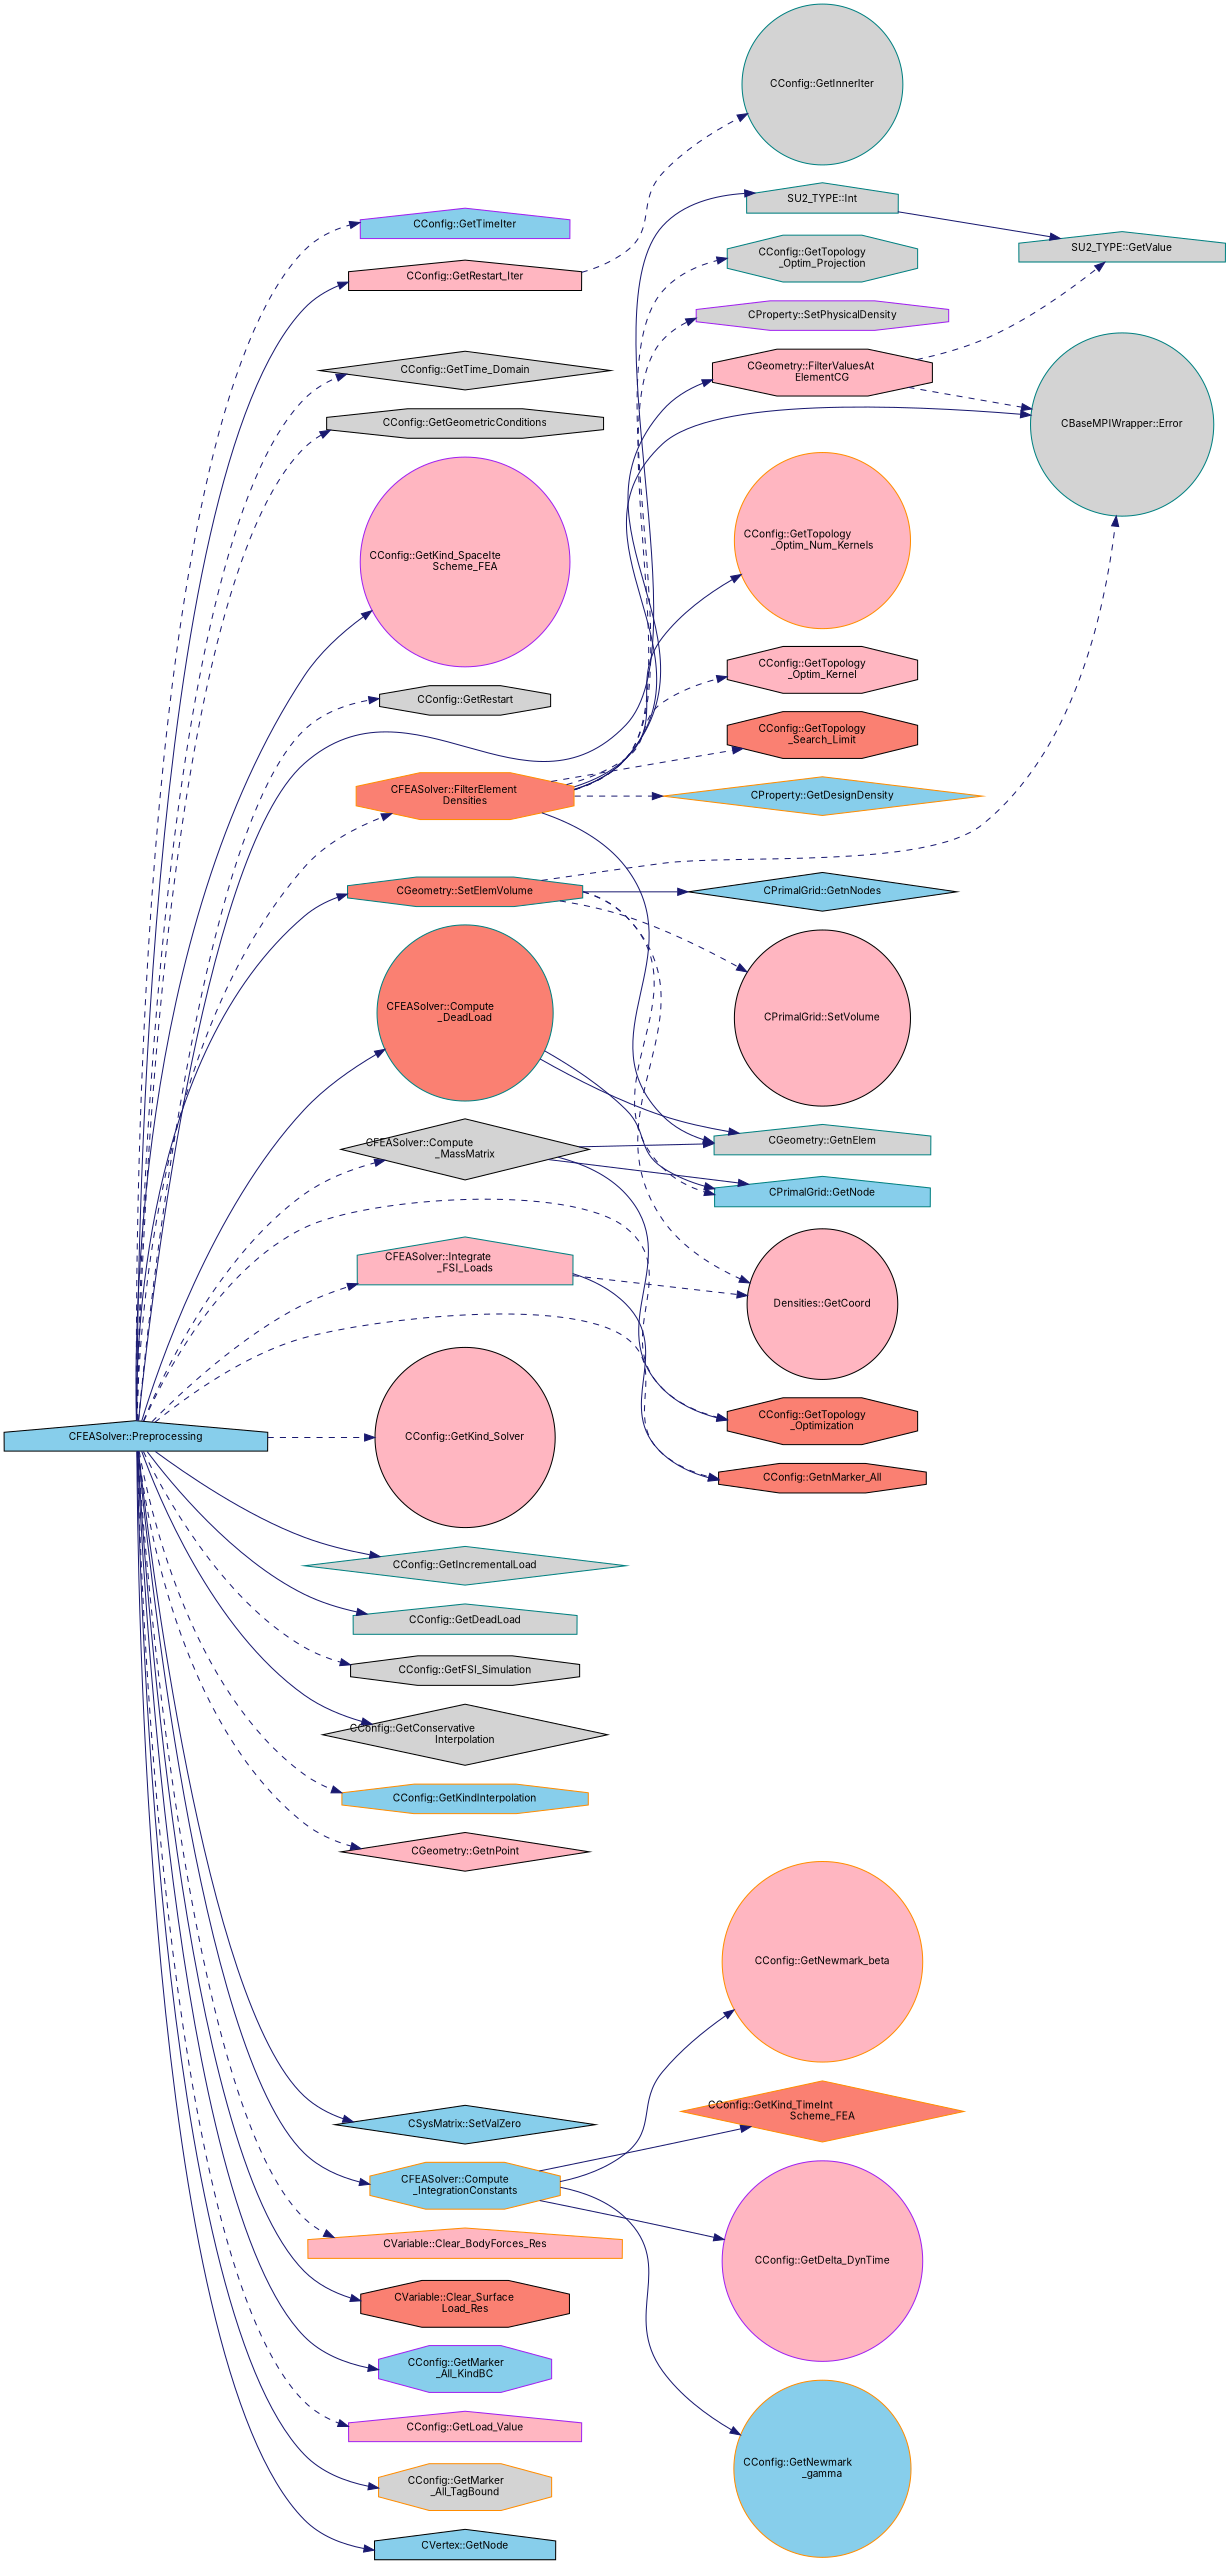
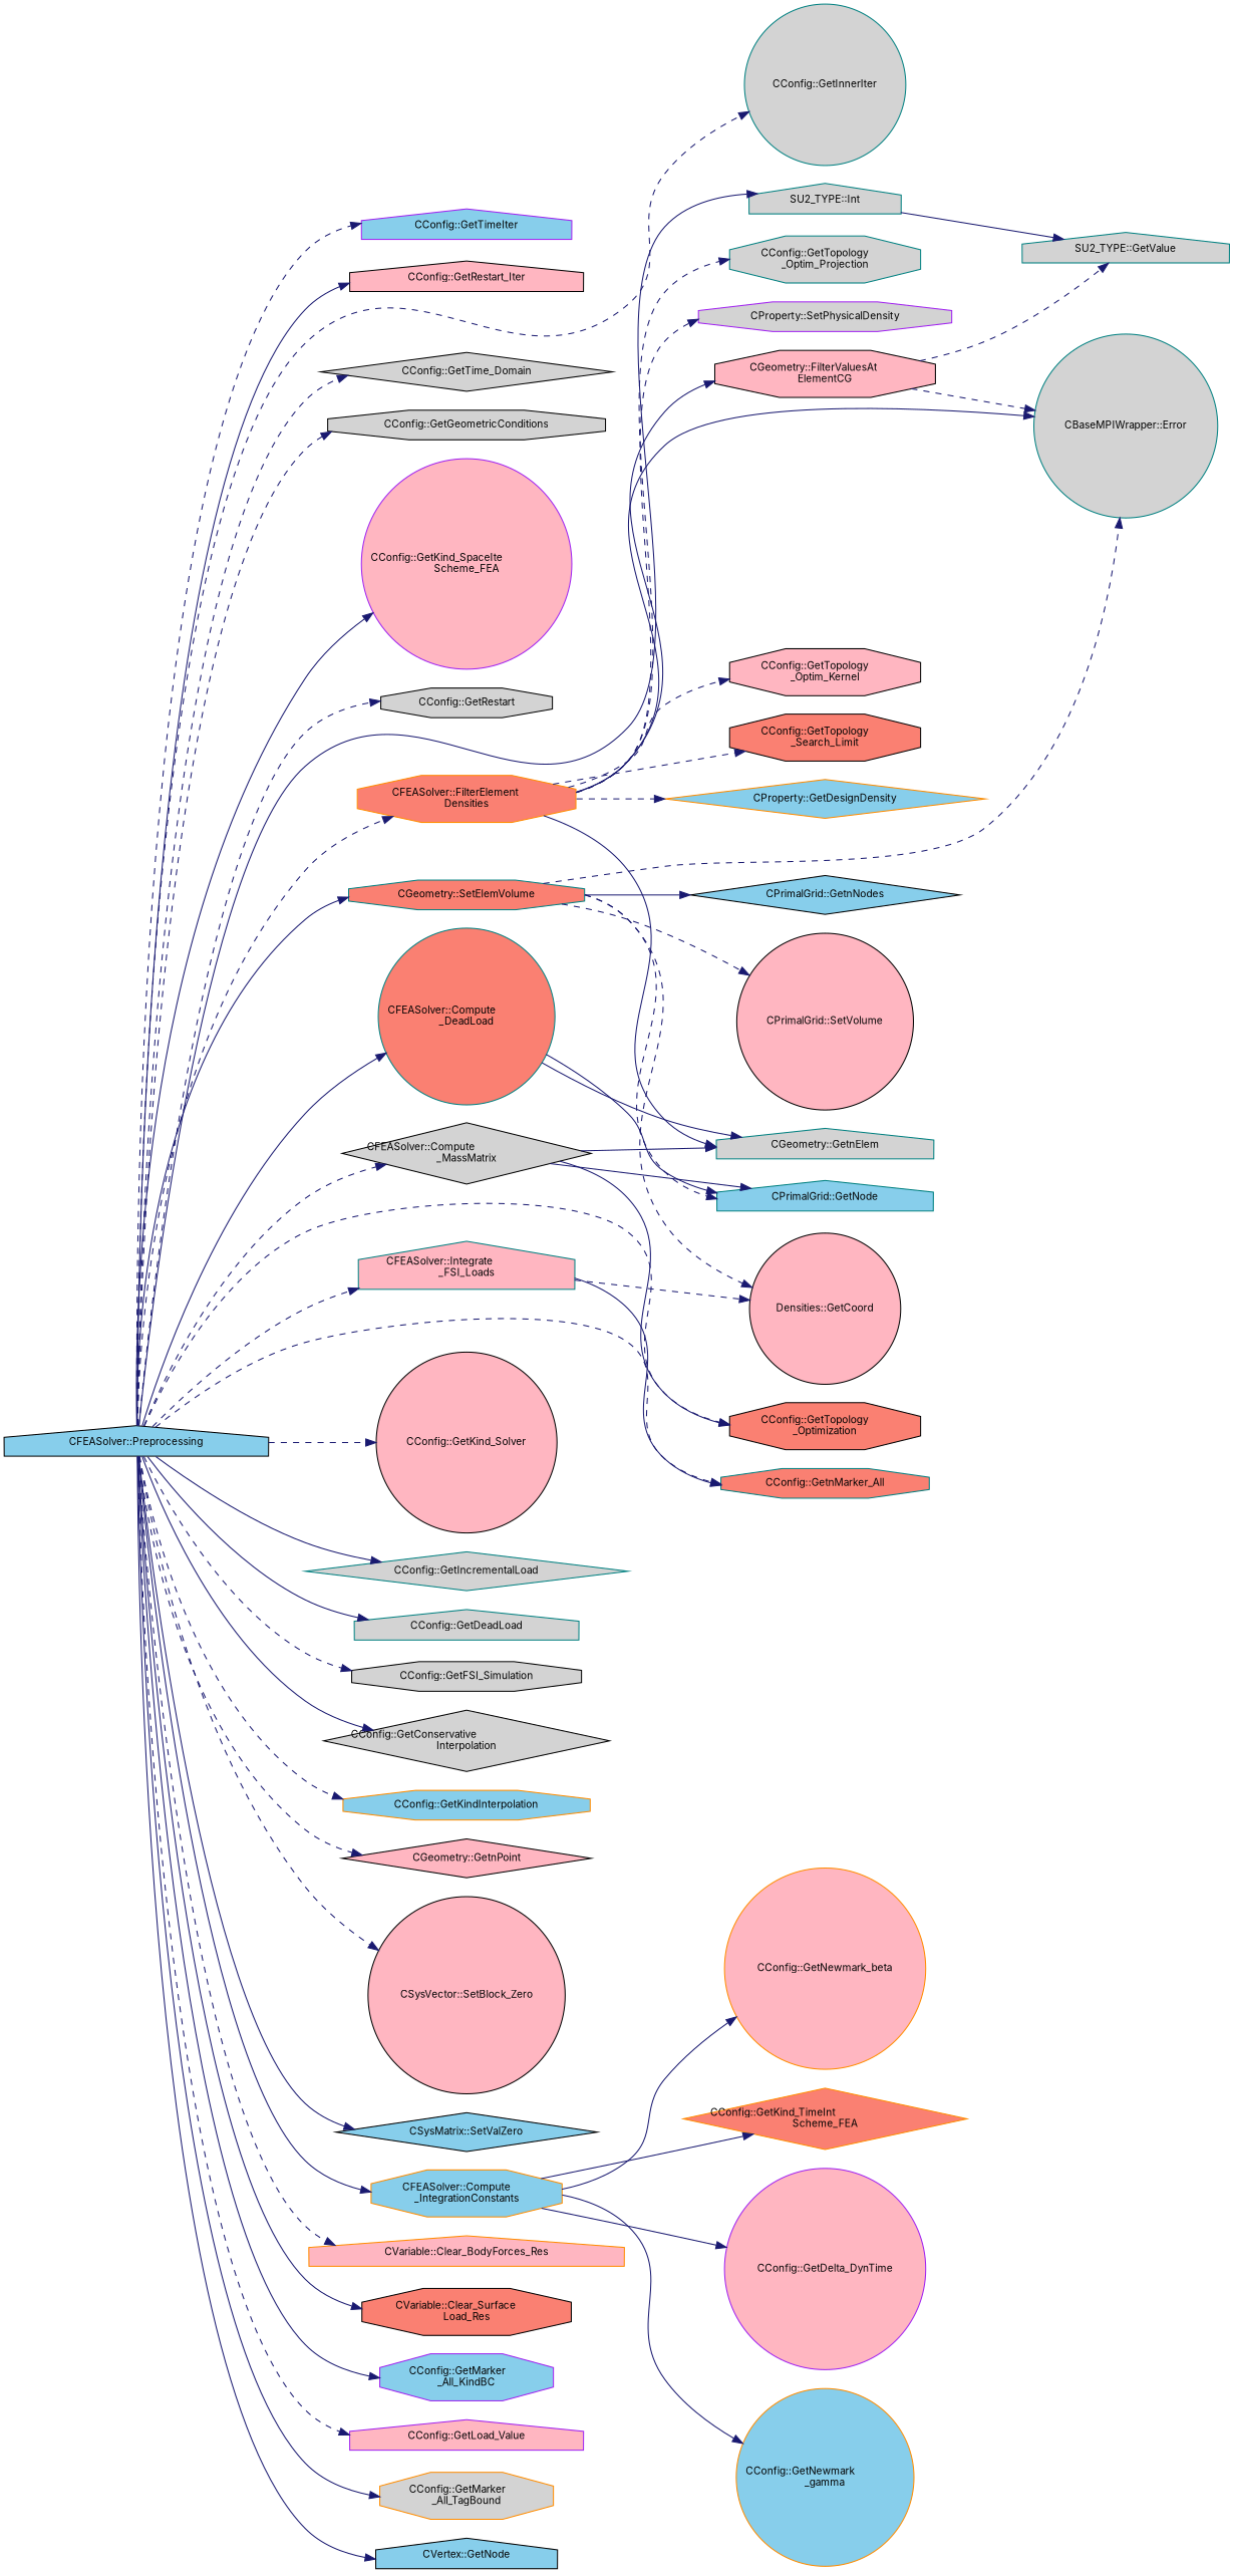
  digraph {
    fontname=Inter
    rankdir=LR
    node [color=black fillcolor=lightgrey fontname=Inter fontsize=10 shape=octagon style=filled]
    edge [color=midnightblue fontname=Inter fontsize=10 labelfontname=Helvetica labelfontsize=10 style=solid]
    n1 [fillcolor=skyblue fontcolor=black height=0.2 label="CFEASolver::Preprocessing" shape=house width=0.4]
    n2 [color=purple fillcolor=skyblue height=0.2 label="CConfig::GetTimeIter" shape=house width=0.4]
    n3 [color=teal height=0.2 label="CConfig::GetInnerIter" shape=circle width=0.4]
    n4 [height=0.2 label="CConfig::GetTime_Domain" shape=diamond width=0.4]
    n5 [height=0.2 label="CConfig::GetGeometricConditions" width=0.4]
    n6 [color=purple fillcolor=lightpink height=0.2 label="CConfig::GetKind_SpaceIte\lScheme_FEA" shape=circle width=0.4]
    n7 [height=0.2 label="CConfig::GetRestart" width=0.4]
    n8 [color=teal height=0.2 label="SU2_TYPE::Int" shape=house width=0.4]
    n9 [fillcolor=lightpink height=0.2 label="CConfig::GetRestart_Iter" shape=house width=0.4]
    n10 [fillcolor=lightpink height=0.2 label="CConfig::GetKind_Solver" shape=circle width=0.4]
    n11 [color=teal height=0.2 label="CConfig::GetIncrementalLoad" shape=diamond width=0.4]
    n12 [color=teal height=0.2 label="CConfig::GetDeadLoad" shape=house width=0.4]
    n13 [height=0.2 label="CConfig::GetFSI_Simulation" width=0.4]
    n14 [height=0.2 label="CConfig::GetConservative\lInterpolation" shape=diamond width=0.4]
    n15 [color=darkorange fillcolor=skyblue height=0.2 label="CConfig::GetKindInterpolation" width=0.4]
    n16 [fillcolor=salmon height=0.2 label="CConfig::GetTopology\l_Optimization" width=0.4]
    n17 [fillcolor=lightpink height=0.2 label="CGeometry::GetnPoint" shape=diamond width=0.4]
+   n18 [fillcolor=lightpink height=0.2 label="CSysVector::SetBlock_Zero" shape=circle width=0.4]
    n19 [fillcolor=skyblue height=0.2 label="CSysMatrix::SetValZero" shape=diamond width=0.4]
    n20 [color=teal fillcolor=salmon height=0.2 label="CGeometry::SetElemVolume" width=0.4]
    n21 [color=darkorange fillcolor=salmon height=0.2 label="CFEASolver::FilterElement\lDensities" width=0.4]
    n22 [color=darkorange fillcolor=skyblue height=0.2 label="CFEASolver::Compute\l_IntegrationConstants" width=0.4]
    n23 [height=0.2 label="CFEASolver::Compute\l_MassMatrix" shape=diamond width=0.4]
    n24 [color=darkorange fillcolor=lightpink height=0.2 label="CVariable::Clear_BodyForces_Res" shape=house width=0.4]
    n25 [color=teal fillcolor=salmon height=0.2 label="CFEASolver::Compute\l_DeadLoad" shape=circle width=0.4]
    n26 [fillcolor=salmon height=0.2 label="CVariable::Clear_Surface\lLoad_Res" width=0.4]
-   n27 [fillcolor=salmon height=0.2 label="CConfig::GetnMarker_All" width=0.4]
+   n27 [color=teal fillcolor=salmon height=0.2 label="CConfig::GetnMarker_All" width=0.4]
    n28 [color=purple fillcolor=skyblue height=0.2 label="CConfig::GetMarker\l_All_KindBC" width=0.4]
    n29 [color=purple fillcolor=lightpink height=0.2 label="CConfig::GetLoad_Value" shape=house width=0.4]
    n30 [color=darkorange height=0.2 label="CConfig::GetMarker\l_All_TagBound" width=0.4]
    n31 [fillcolor=skyblue height=0.2 label="CVertex::GetNode" shape=house width=0.4]
    n32 [color=teal fillcolor=lightpink height=0.2 label="CFEASolver::Integrate\l_FSI_Loads" shape=house width=0.4]
    n33 [color=teal height=0.2 label="SU2_TYPE::GetValue" shape=house width=0.4]
    n34 [color=teal height=0.2 label="CBaseMPIWrapper::Error" shape=circle width=0.4]
    n35 [fillcolor=skyblue height=0.2 label="CPrimalGrid::GetnNodes" shape=diamond width=0.4]
    n36 [color=teal fillcolor=skyblue height=0.2 label="CPrimalGrid::GetNode" shape=house width=0.4]
    n37 [fillcolor=lightpink height=0.2 label="Densities::GetCoord" shape=circle width=0.4]
    n38 [fillcolor=lightpink height=0.2 label="CPrimalGrid::SetVolume" shape=circle width=0.4]
-   n39 [color=darkorange fillcolor=lightpink height=0.2 label="CConfig::GetTopology\l_Optim_Num_Kernels" shape=circle width=0.4]
    n40 [fillcolor=lightpink height=0.2 label="CConfig::GetTopology\l_Optim_Kernel" width=0.4]
    n41 [fillcolor=salmon height=0.2 label="CConfig::GetTopology\l_Search_Limit" width=0.4]
    n42 [color=teal height=0.2 label="CGeometry::GetnElem" shape=house width=0.4]
    n43 [color=darkorange fillcolor=skyblue height=0.2 label="CProperty::GetDesignDensity" shape=diamond width=0.4]
    n44 [fillcolor=lightpink height=0.2 label="CGeometry::FilterValuesAt\lElementCG" width=0.4]
    n45 [color=teal height=0.2 label="CConfig::GetTopology\l_Optim_Projection" width=0.4]
    n46 [color=purple height=0.2 label="CProperty::SetPhysicalDensity" width=0.4]
    n47 [color=purple fillcolor=lightpink height=0.2 label="CConfig::GetDelta_DynTime" shape=circle width=0.4]
    n48 [color=darkorange fillcolor=skyblue height=0.2 label="CConfig::GetNewmark\l_gamma" shape=circle width=0.4]
    n49 [color=darkorange fillcolor=lightpink height=0.2 label="CConfig::GetNewmark_beta" shape=circle width=0.4]
    n50 [color=darkorange fillcolor=salmon height=0.2 label="CConfig::GetKind_TimeInt\lScheme_FEA" shape=diamond width=0.4]
    n1 -> n2 [style=dashed]
-   n9 -> n3 [style=dashed]
+   n1 -> n3 [style=dashed]
    n1 -> n4 [style=dashed]
    n1 -> n5 [style=dashed]
    n1 -> n6
    n1 -> n7 [style=dashed]
    n1 -> n8
    n1 -> n9
    n1 -> n10 [style=dashed]
    n1 -> n11
    n1 -> n12
    n1 -> n13 [style=dashed]
    n1 -> n14
    n1 -> n15 [style=dashed]
    n1 -> n16 [style=dashed]
    n1 -> n17 [style=dashed]
+   n1 -> n18 [style=dashed]
    n1 -> n19
    n1 -> n20
    n1 -> n21 [style=dashed]
    n1 -> n22
    n1 -> n23 [style=dashed]
    n1 -> n24 [style=dashed]
    n1 -> n25
    n1 -> n26
    n1 -> n27 [style=dashed]
    n1 -> n28
    n1 -> n29 [style=dashed]
    n1 -> n30
    n1 -> n31
    n1 -> n32 [style=dashed]
    n8 -> n33
    n20 -> n34 [style=dashed]
    n20 -> n35
    n20 -> n36 [style=dashed]
    n20 -> n37 [style=dashed]
    n20 -> n38 [style=dashed]
    n21 -> n34
-   n21 -> n39
    n21 -> n40 [style=dashed]
    n21 -> n41 [style=dashed]
    n21 -> n42
    n21 -> n43 [style=dashed]
    n21 -> n44
    n21 -> n45 [style=dashed]
    n21 -> n46 [style=dashed]
    n22 -> n47
    n22 -> n48
    n22 -> n49
    n22 -> n50
    n23 -> n16
    n23 -> n36
    n23 -> n42
    n25 -> n36
    n25 -> n42
    n32 -> n27
    n32 -> n37 [style=dashed]
    n44 -> n33 [style=dashed]
    n44 -> n34 [style=dashed]
  }
